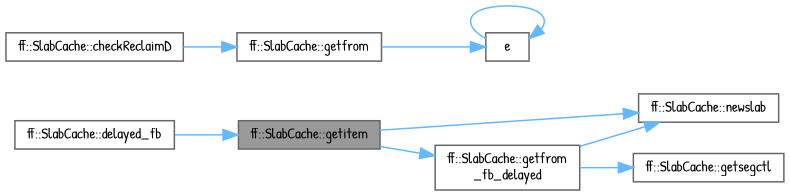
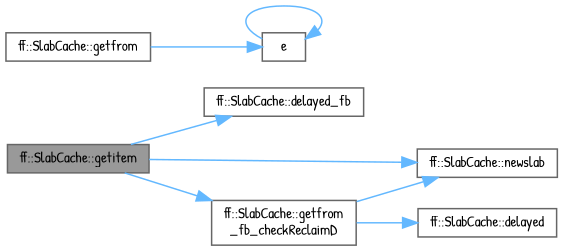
  digraph {
    fontname="Patrick Hand"
    rankdir=LR
    node [color=grey40 fillcolor=white fontname="Patrick Hand" fontsize=10 shape=box style=filled]
    edge [color=steelblue1 fontname="Patrick Hand" fontsize=10 labelfontname=Helvetica labelfontsize=10 style=solid]
    n1 [color=gray40 fillcolor=grey60 fontcolor=black height=0.2 label="ff::SlabCache::getitem" width=0.4]
    n2 [height=0.2 label="ff::SlabCache::delayed_fb" width=0.4]
-   n3 [height=0.2 label="ff::SlabCache::getfrom\l_fb_delayed" width=0.4]
+   n3 [height=0.2 label="ff::SlabCache::getfrom\l_fb_checkReclaimD" width=0.4]
    n4 [height=0.2 label="ff::SlabCache::newslab" width=0.4]
-   n5 [height=0.2 label="ff::SlabCache::getsegctl" width=0.4]
-   n6 [height=0.2 label="ff::SlabCache::checkReclaimD" width=0.4]
+   n5 [height=0.2 label="ff::SlabCache::delayed" width=0.4]
    n7 [height=0.2 label="ff::SlabCache::getfrom" width=0.4]
    n8 [height=0.2 label=e width=0.4]
-   n2 -> n1
+   n1 -> n2
    n1 -> n3
    n1 -> n4
    n3 -> n4
    n3 -> n5
-   n6 -> n7
    n7 -> n8
    n8 -> n8
  }
